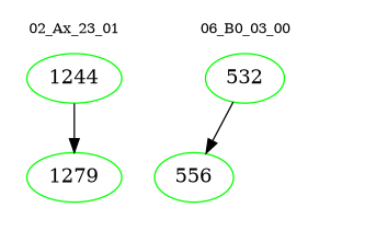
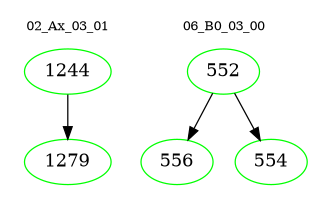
  digraph {
    node [color=green]
    edge [color=black]
    n1 [label=1244]
    n2 [label=1279]
-   n3 [label=532]
+   n3 [label=552]
    n4 [label=556]
+   n5 [label=554]
    subgraph cluster_1 {
      color=white
      fontsize=10
-     label="02_Ax_23_01"
+     label="02_Ax_03_01"
      n1
      n2
    }
    subgraph cluster_2 {
      color=white
      fontsize=10
      label="06_B0_03_00"
      n3
      n4
+     n5
    }
    n1 -> n2
    n3 -> n4
+   n3 -> n5
  }
